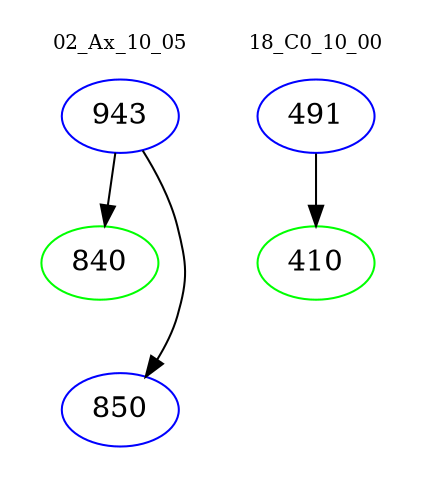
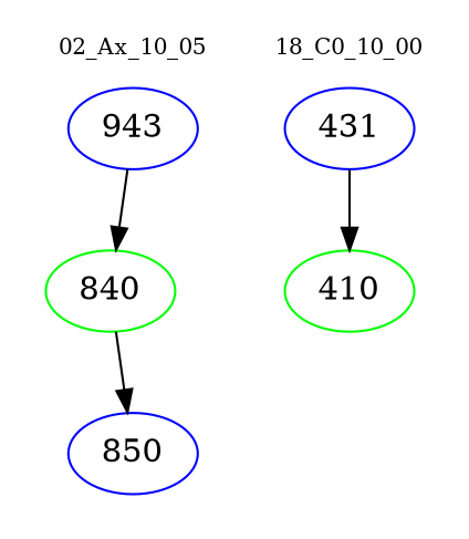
  digraph {
    node [color=blue]
    edge [color=black]
    n1 [label=943]
    n2 [color=green label=840]
    n3 [label=850]
-   n4 [label=491]
+   n4 [label=431]
    n5 [color=green label=410]
    subgraph cluster_1 {
      color=white
      fontsize=10
      label="02_Ax_10_05"
      n1
      n2
      n3
    }
    subgraph cluster_2 {
      color=white
      fontsize=10
      label="18_C0_10_00"
      n4
      n5
    }
    n1 -> n2
-   n1 -> n3
+   n2 -> n3
    n4 -> n5
  }
